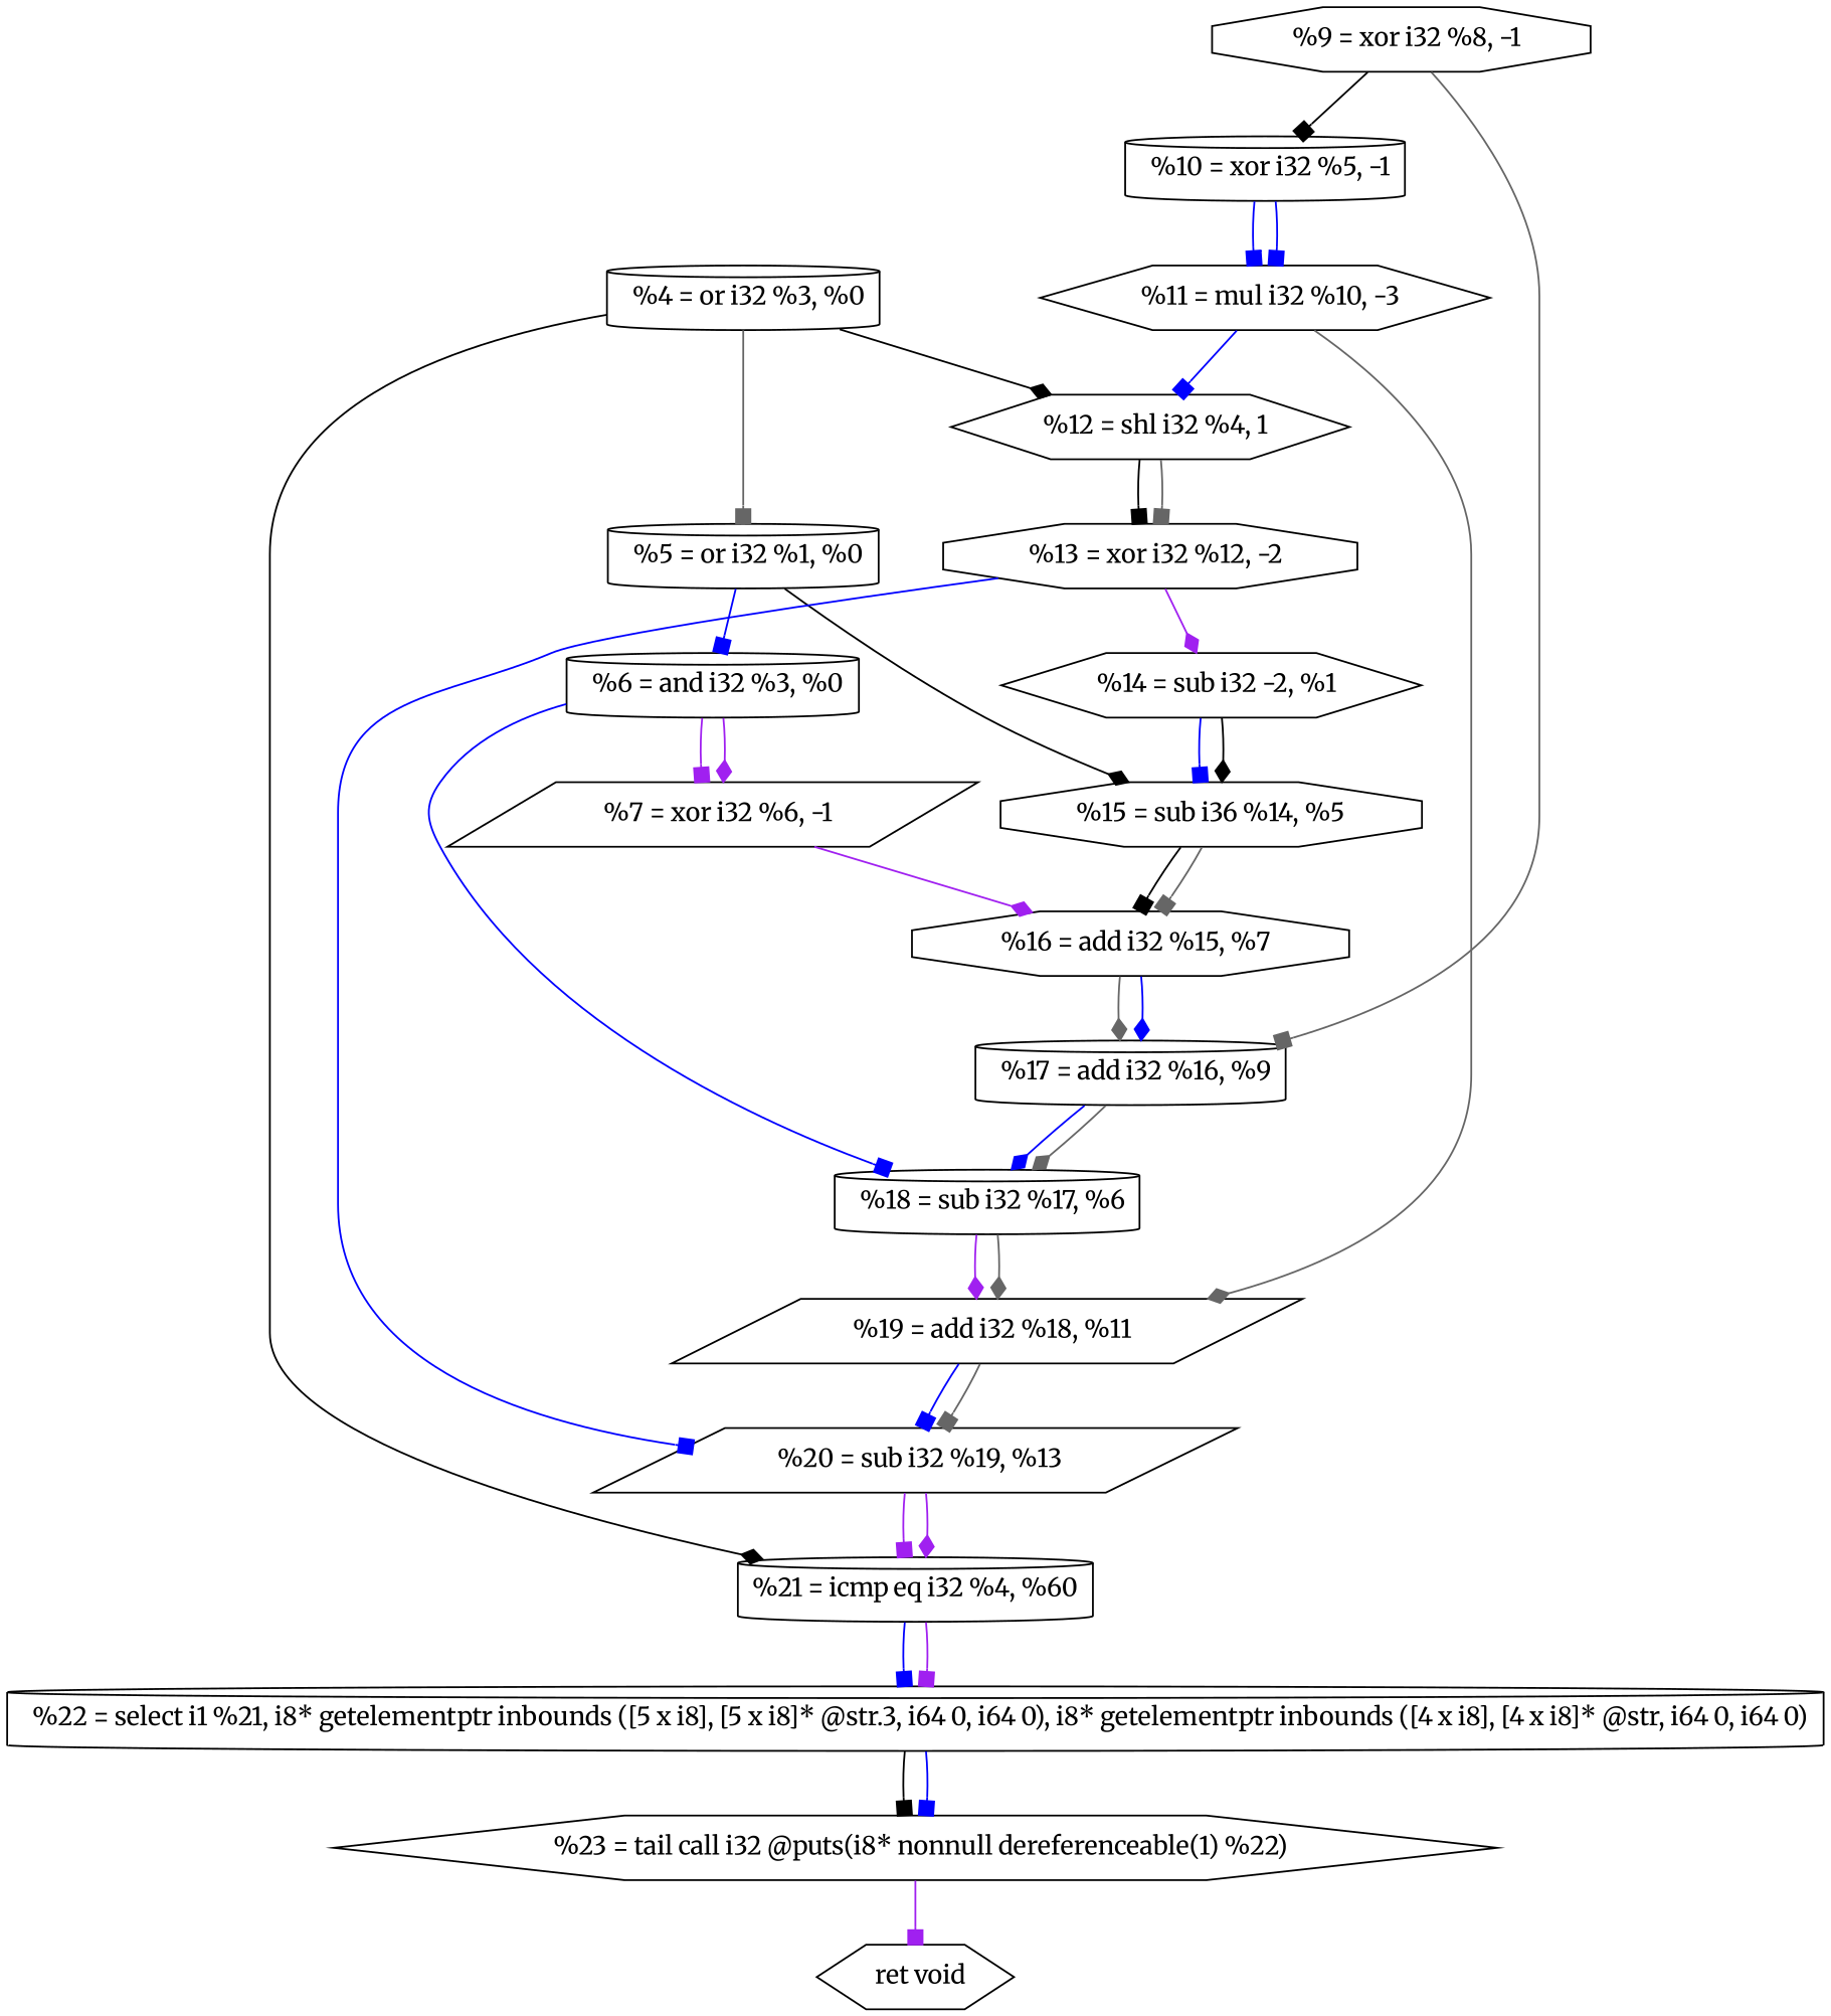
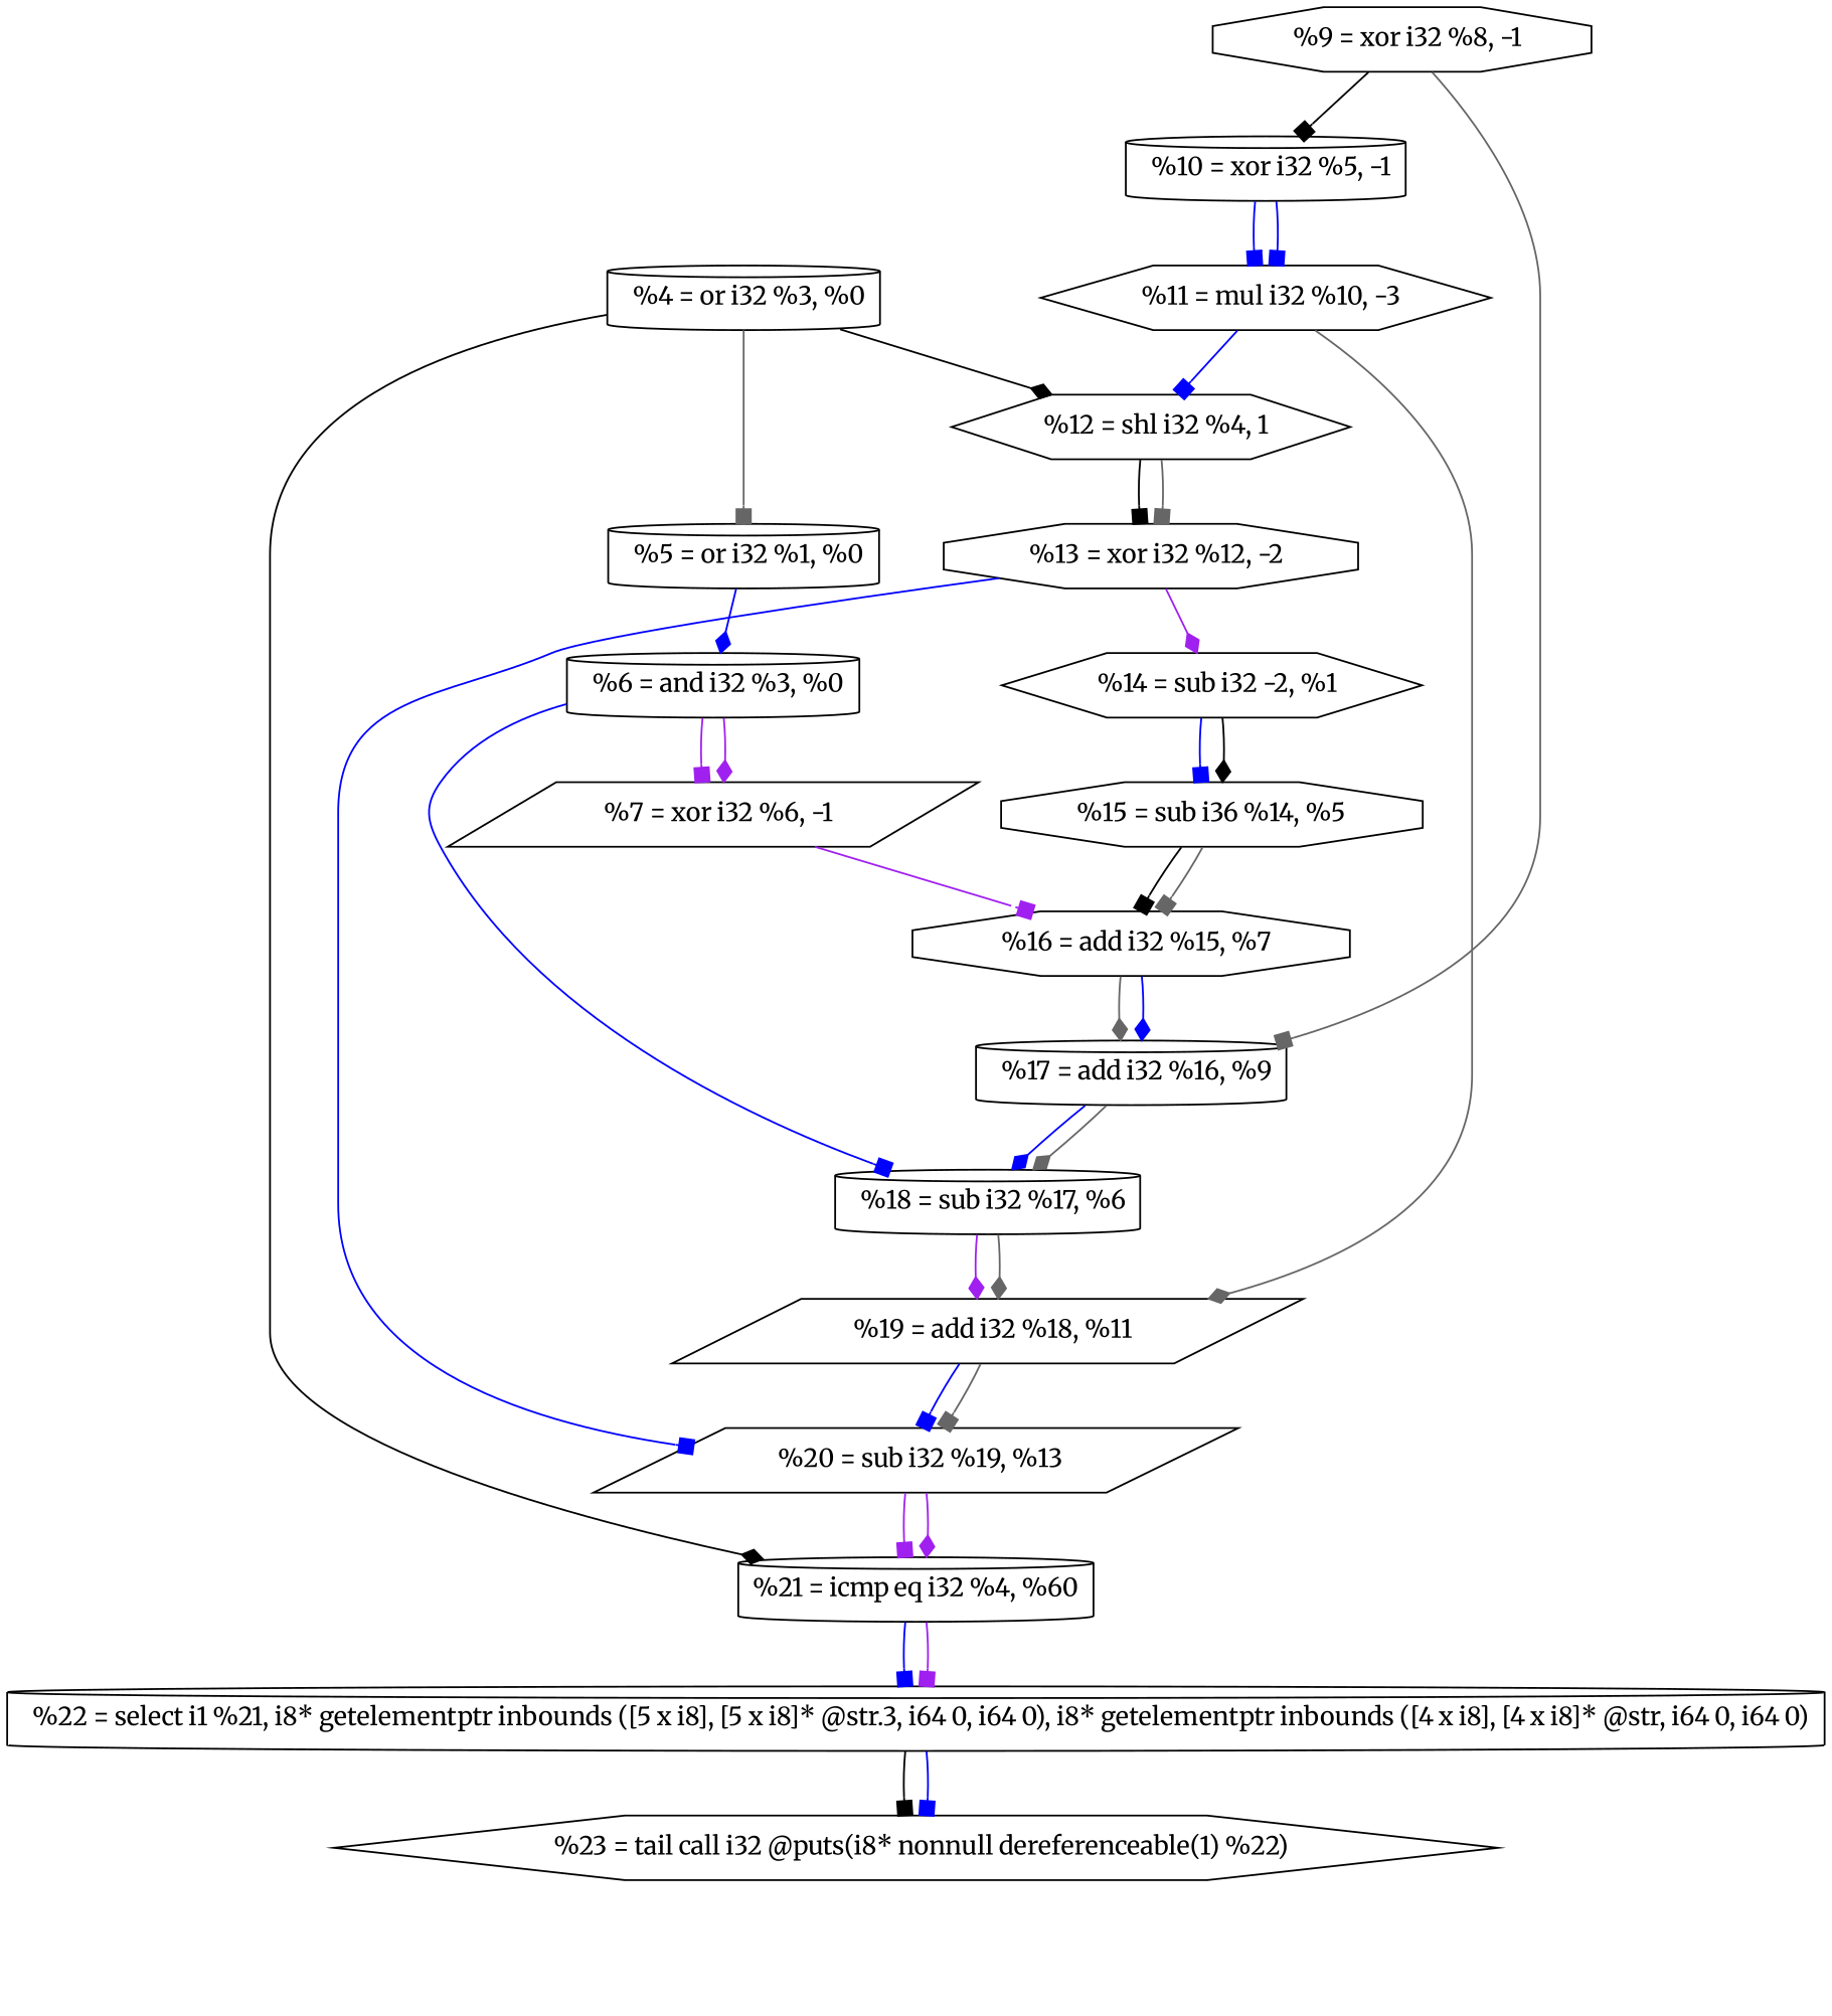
  digraph {
    fontname=Merriweather
    node [fontname=Merriweather shape=cylinder]
    edge [arrowhead=box color=blue fontname=Merriweather]
    n1 [label="  %4 = or i32 %3, %0"]
    n2 [label="  %5 = or i32 %1, %0"]
    n3 [label="  %12 = shl i32 %4, 1" shape=hexagon]
    n4 [label="%21 = icmp eq i32 %4, %60"]
    n5 [label="  %6 = and i32 %3, %0"]
    n6 [label="  %7 = xor i32 %6, -1" shape=parallelogram]
    n7 [label="  %18 = sub i32 %17, %6"]
    n8 [label="%15 = sub i36 %14, %5" shape=octagon]
    n9 [label="  %13 = xor i32 %12, -2" shape=octagon]
    n10 [label="  %22 = select i1 %21, i8* getelementptr inbounds ([5 x i8], [5 x i8]* @str.3, i64 0, i64 0), i8* getelementptr inbounds ([4 x i8], [4 x i8]* @str, i64 0, i64 0)"]
    n11 [label="  %10 = xor i32 %5, -1"]
    n12 [label="  %11 = mul i32 %10, -3" shape=hexagon]
    n13 [label="  %16 = add i32 %15, %7" shape=octagon]
    n14 [label="  %19 = add i32 %18, %11" shape=parallelogram]
    n15 [label="  %17 = add i32 %16, %9"]
    n16 [label="  %9 = xor i32 %8, -1" shape=octagon]
    n17 [label="  %20 = sub i32 %19, %13" shape=parallelogram]
    n18 [label="  %14 = sub i32 -2, %1" shape=hexagon]
    n19 [label="  %23 = tail call i32 @puts(i8* nonnull dereferenceable(1) %22)" shape=hexagon]
-   n20 [label="  ret void" shape=hexagon]
    n1 -> n2 [color=gray40]
    n1 -> n3 [arrowhead=diamond color=black]
    n1 -> n4 [arrowhead=diamond color=black]
-   n2 -> n5
-   n2 -> n8 [arrowhead=diamond color=black]
+   n2 -> n5 [arrowhead=diamond]
    n3 -> n9 [color=black]
    n3 -> n9 [color=gray40]
    n4 -> n10
    n4 -> n10 [color=purple]
    n5 -> n6 [color=purple]
    n5 -> n6 [arrowhead=diamond color=purple]
    n5 -> n7
-   n6 -> n13 [arrowhead=diamond color=purple]
+   n6 -> n13 [color=purple]
    n7 -> n14 [arrowhead=diamond color=purple]
    n7 -> n14 [arrowhead=diamond color=gray40]
    n8 -> n13 [color=black]
    n8 -> n13 [color=gray40]
    n9 -> n17
    n9 -> n18 [arrowhead=diamond color=purple]
    n10 -> n19 [color=black]
    n10 -> n19
    n11 -> n12
    n11 -> n12
    n12 -> n3
    n12 -> n14 [arrowhead=diamond color=gray40]
    n13 -> n15 [arrowhead=diamond color=gray40]
    n13 -> n15 [arrowhead=diamond]
    n14 -> n17
    n14 -> n17 [color=gray40]
    n15 -> n7 [arrowhead=diamond]
    n15 -> n7 [arrowhead=diamond color=gray40]
    n16 -> n11 [color=black]
    n16 -> n15 [color=gray40]
    n17 -> n4 [color=purple]
    n17 -> n4 [arrowhead=diamond color=purple]
    n18 -> n8
    n18 -> n8 [arrowhead=diamond color=black]
-   n19 -> n20 [color=purple]
  }
